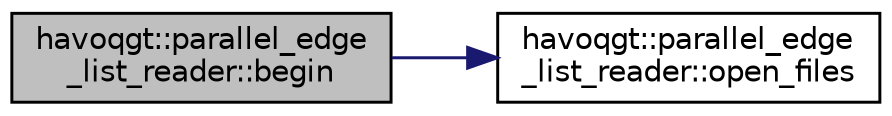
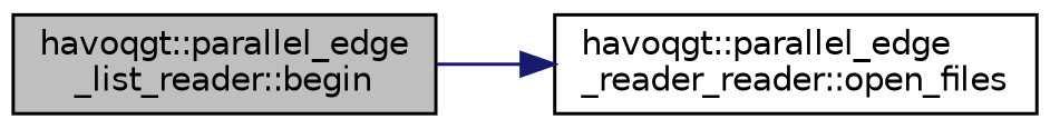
  digraph {
    rankdir=LR
    node [color=black fontname=Helvetica fontsize=10 shape=record style=filled]
    n1 [fillcolor=grey75 fontcolor=black height=0.2 label="havoqgt::parallel_edge\l_list_reader::begin" width=0.4]
-   n2 [fillcolor=white height=0.2 label="havoqgt::parallel_edge\l_list_reader::open_files" width=0.4]
+   n2 [fillcolor=white height=0.2 label="havoqgt::parallel_edge\l_reader_reader::open_files" width=0.4]
    n1 -> n2 [color=midnightblue fontname=Helvetica fontsize=10 labelfontname=Helvetica labelfontsize=10 style=solid]
  }
